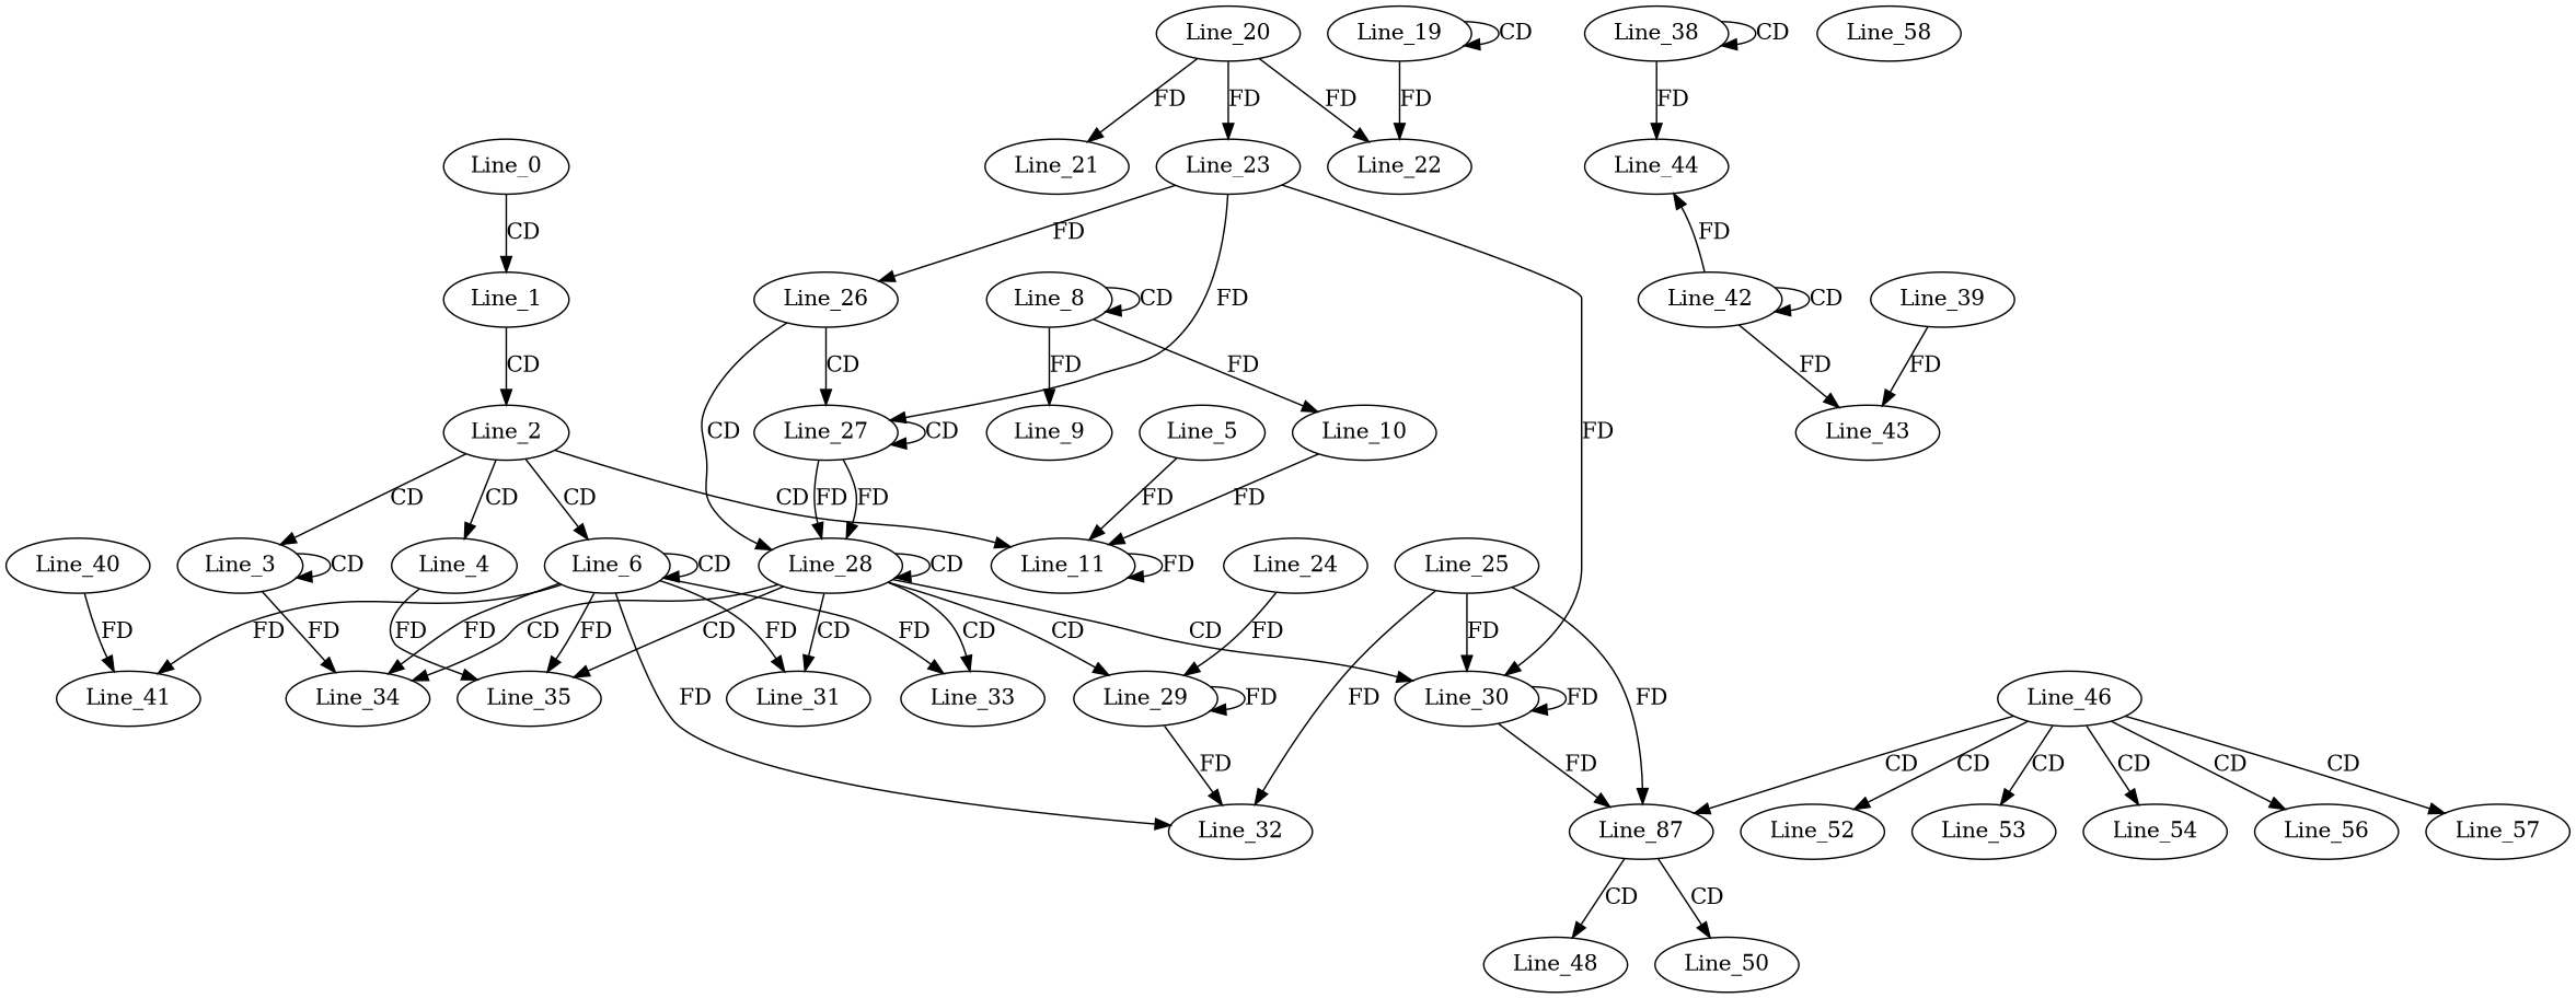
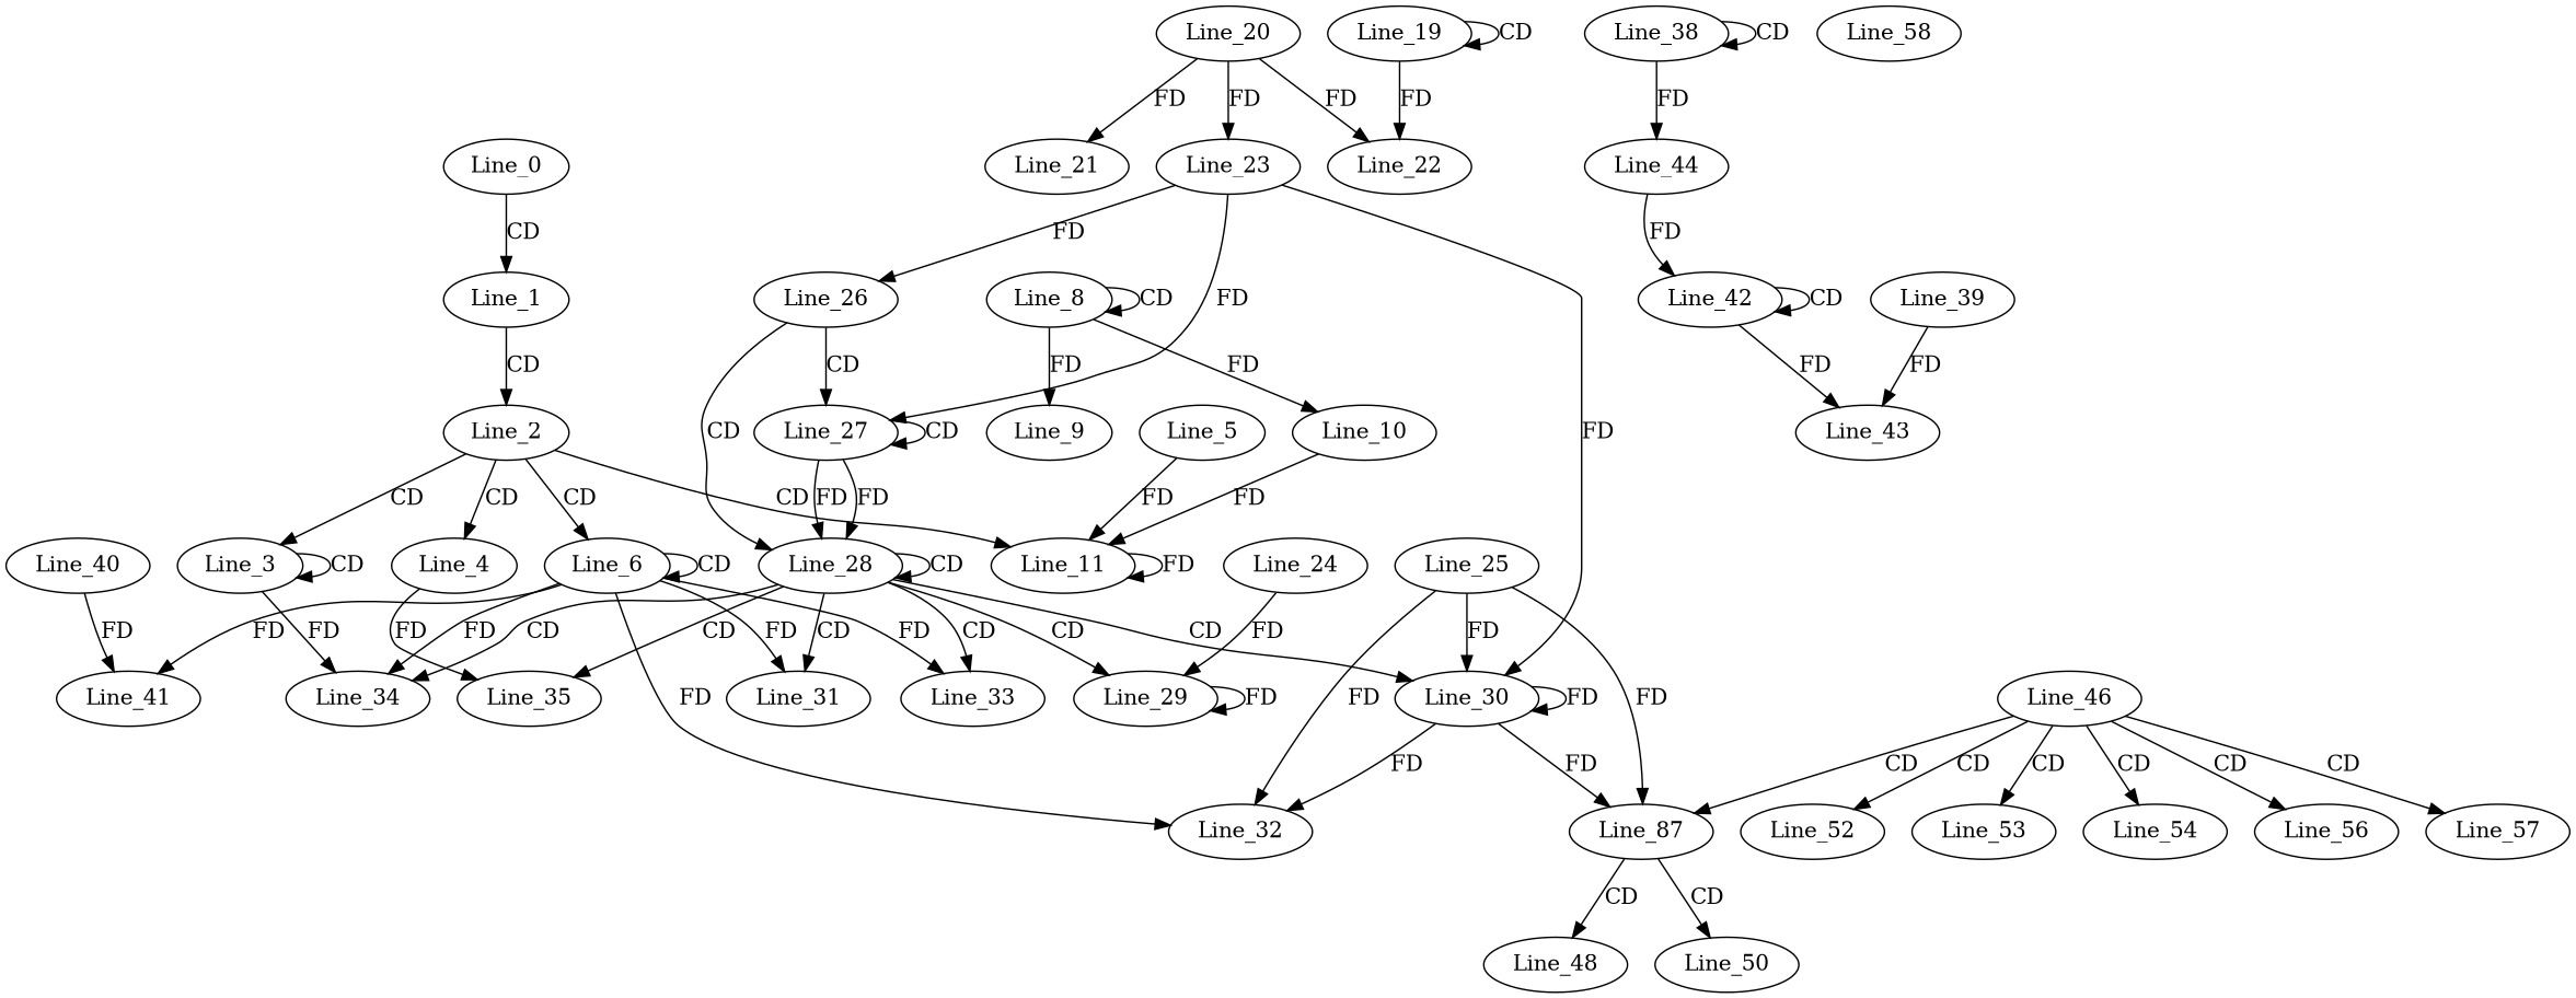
  digraph {
    Line_0
    Line_1
    Line_2
    Line_3
    Line_4
    Line_6
    Line_11
    Line_34
    Line_35
    Line_5
    Line_31
    Line_32
    Line_33
    Line_41
    Line_8
    Line_9
    Line_10
    Line_19
    Line_22
    Line_20
    Line_21
    Line_23
    Line_26
    Line_27
    Line_30
    Line_28
    n27 [label=Line_87]
    Line_29
    Line_24
    Line_48
    Line_50
    Line_25
    Line_38
    Line_44
    Line_40
    Line_42
    Line_43
    Line_39
    Line_46
    Line_52
    Line_53
    Line_54
    Line_56
    Line_57
    Line_58
    Line_0 -> Line_1 [label=CD]
    Line_1 -> Line_2 [label=CD]
    Line_2 -> Line_3 [label=CD]
    Line_2 -> Line_4 [label=CD]
    Line_2 -> Line_6 [label=CD]
    Line_2 -> Line_11 [label=CD]
    Line_3 -> Line_3 [label=CD]
    Line_3 -> Line_34 [label=FD]
    Line_4 -> Line_35 [label=FD]
    Line_6 -> Line_6 [label=CD]
    Line_6 -> Line_34 [label=FD]
-   Line_6 -> Line_35 [label=FD]
    Line_6 -> Line_31 [label=FD]
    Line_6 -> Line_32 [label=FD]
    Line_6 -> Line_33 [label=FD]
    Line_6 -> Line_41 [label=FD]
    Line_11 -> Line_11 [label=FD]
    Line_5 -> Line_11 [label=FD]
    Line_8 -> Line_8 [label=CD]
    Line_8 -> Line_9 [label=FD]
    Line_8 -> Line_10 [label=FD]
    Line_10 -> Line_11 [label=FD]
    Line_19 -> Line_19 [label=CD]
    Line_19 -> Line_22 [label=FD]
    Line_20 -> Line_22 [label=FD]
    Line_20 -> Line_21 [label=FD]
    Line_20 -> Line_23 [label=FD]
    Line_23 -> Line_26 [label=FD]
    Line_23 -> Line_27 [label=FD]
    Line_23 -> Line_30 [label=FD]
    Line_26 -> Line_27 [label=CD]
    Line_26 -> Line_28 [label=CD]
    Line_27 -> Line_27 [label=CD]
    Line_27 -> Line_28 [label=FD]
    Line_27 -> Line_28 [label=FD]
-   Line_29 -> Line_32 [label=FD]
+   Line_30 -> Line_32 [label=FD]
    Line_30 -> Line_30 [label=FD]
    Line_30 -> n27 [label=FD]
    Line_28 -> Line_34 [label=CD]
    Line_28 -> Line_35 [label=CD]
    Line_28 -> Line_31 [label=CD]
    Line_28 -> Line_33 [label=CD]
    Line_28 -> Line_30 [label=CD]
    Line_28 -> Line_28 [label=CD]
    Line_28 -> Line_29 [label=CD]
    n27 -> Line_48 [label=CD]
    n27 -> Line_50 [label=CD]
    Line_29 -> Line_29 [label=FD]
    Line_24 -> Line_29 [label=FD]
    Line_25 -> Line_32 [label=FD]
    Line_25 -> Line_30 [label=FD]
    Line_25 -> n27 [label=FD]
    Line_38 -> Line_38 [label=CD]
    Line_38 -> Line_44 [label=FD]
    Line_40 -> Line_41 [label=FD]
-   Line_42 -> Line_44 [label=FD]
+   Line_44 -> Line_42 [label=FD]
    Line_42 -> Line_42 [label=CD]
    Line_42 -> Line_43 [label=FD]
    Line_39 -> Line_43 [label=FD]
    Line_46 -> n27 [label=CD]
    Line_46 -> Line_52 [label=CD]
    Line_46 -> Line_53 [label=CD]
    Line_46 -> Line_54 [label=CD]
    Line_46 -> Line_56 [label=CD]
    Line_46 -> Line_57 [label=CD]
  }
